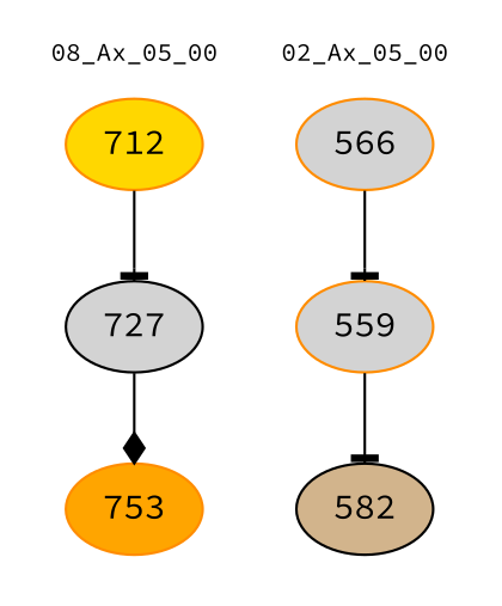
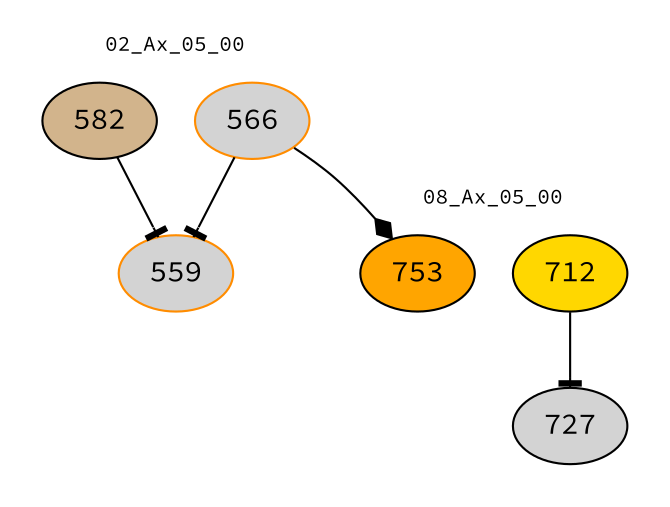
  digraph {
    fontname="Source Code Pro"
    node [color=black fillcolor=lightgrey fontname="Source Code Pro" style=filled]
    edge [arrowhead=tee color=black fontname="Source Code Pro"]
-   n1 [color=darkorange fillcolor=gold label=712]
+   n1 [fillcolor=gold label=712]
    n2 [label=727]
-   n3 [color=darkorange fillcolor=orange label=753]
+   n3 [fillcolor=orange label=753]
    n4 [color=darkorange label=566]
    n5 [color=darkorange label=559]
    n6 [fillcolor=tan label=582]
    subgraph cluster_1 {
      color=white
      fontsize=10
      label="08_Ax_05_00"
      n1
      n2
      n3
    }
    subgraph cluster_2 {
      color=white
      fontsize=10
      label="02_Ax_05_00"
      n4
      n5
      n6
    }
    n1 -> n2
-   n2 -> n3 [arrowhead=diamond]
+   n4 -> n3 [arrowhead=diamond]
    n4 -> n5
-   n5 -> n6
+   n6 -> n5
  }
